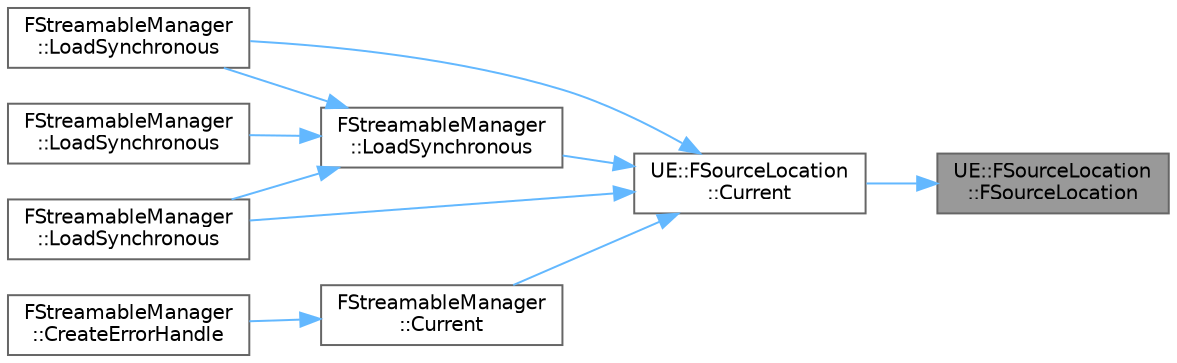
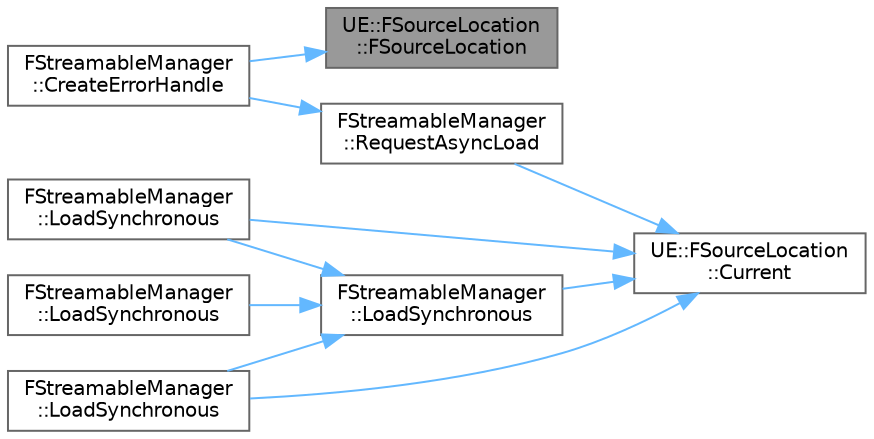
  digraph {
    rankdir=RL
    node [color=grey40 fillcolor=white fontname=Helvetica fontsize=10 shape=box style=filled]
    edge [color=steelblue1 dir=back fontname=Helvetica fontsize=10 labelfontname=Helvetica labelfontsize=10 style=solid]
    n1 [color=gray40 fillcolor=grey60 fontcolor=black height=0.2 label="UE::FSourceLocation\l::FSourceLocation" width=0.4]
    n2 [height=0.2 label="UE::FSourceLocation\l::Current" width=0.4]
    n3 [height=0.2 label="FStreamableManager\l::LoadSynchronous" width=0.4]
    n4 [height=0.2 label="FStreamableManager\l::LoadSynchronous" width=0.4]
    n5 [height=0.2 label="FStreamableManager\l::LoadSynchronous" width=0.4]
-   n6 [height=0.2 label="FStreamableManager\l::Current" width=0.4]
+   n6 [height=0.2 label="FStreamableManager\l::RequestAsyncLoad" width=0.4]
    n7 [height=0.2 label="FStreamableManager\l::CreateErrorHandle" width=0.4]
    n8 [height=0.2 label="FStreamableManager\l::LoadSynchronous" width=0.4]
-   n1 -> n2
+   n1 -> n7
    n2 -> n3
    n2 -> n4
    n2 -> n5
    n2 -> n6
    n3 -> n4
    n3 -> n5
    n3 -> n8
    n6 -> n7
  }
